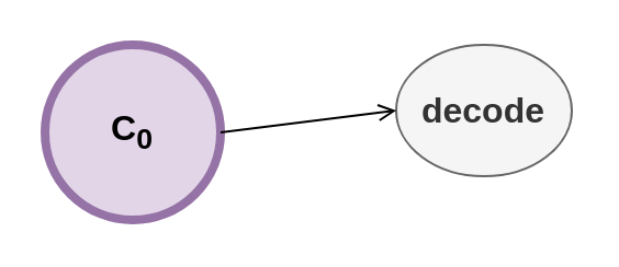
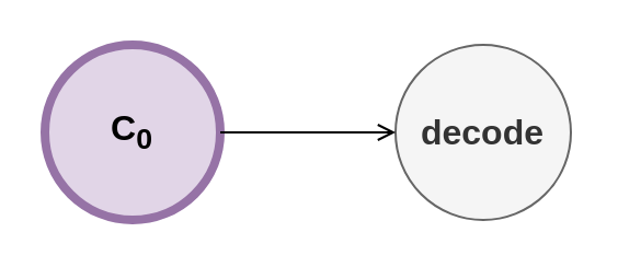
  <mxCell id="0" />
  <mxCell id="1" parent="0" />
  <mxCell id="2" value="&lt;font style=&quot;font-size: 16px;&quot;&gt;&lt;b&gt;C&lt;sub&gt;0&lt;/sub&gt;&lt;/b&gt;&lt;/font&gt;" style="ellipse;whiteSpace=wrap;html=1;fillColor=#e1d5e7;strokeColor=#9673a6;strokeWidth=4;" parent="1" vertex="1"><mxGeometry x="20" y="20" width="80" height="80" as="geometry" /></mxCell>
- <mxCell id="3" value="&lt;font style=&quot;font-size: 16px;&quot;&gt;&lt;b&gt;decode&lt;/b&gt;&lt;/font&gt;" style="ellipse;whiteSpace=wrap;html=1;fillColor=#f5f5f5;strokeColor=#666666;fontColor=#333333;" parent="1" vertex="1"><mxGeometry x="180" y="20" width="80" height="60" as="geometry" /></mxCell>
+ <mxCell id="3" value="&lt;font style=&quot;font-size: 16px;&quot;&gt;&lt;b&gt;decode&lt;/b&gt;&lt;/font&gt;" style="ellipse;whiteSpace=wrap;html=1;fillColor=#f5f5f5;strokeColor=#666666;fontColor=#333333;" parent="1" vertex="1"><mxGeometry x="180" y="20" width="80" height="80" as="geometry" /></mxCell>
  <mxCell id="4" value="" style="endArrow=open;html=1;rounded=0;fontSize=16;exitX=1;exitY=0.5;exitDx=0;exitDy=0;entryX=0;entryY=0.5;entryDx=0;entryDy=0;" parent="1" source="2" target="3" edge="1"><mxGeometry width="50" height="50" relative="1" as="geometry"><mxPoint x="100" y="80" as="sourcePoint" /><mxPoint x="150" y="30" as="targetPoint" /></mxGeometry></mxCell>
